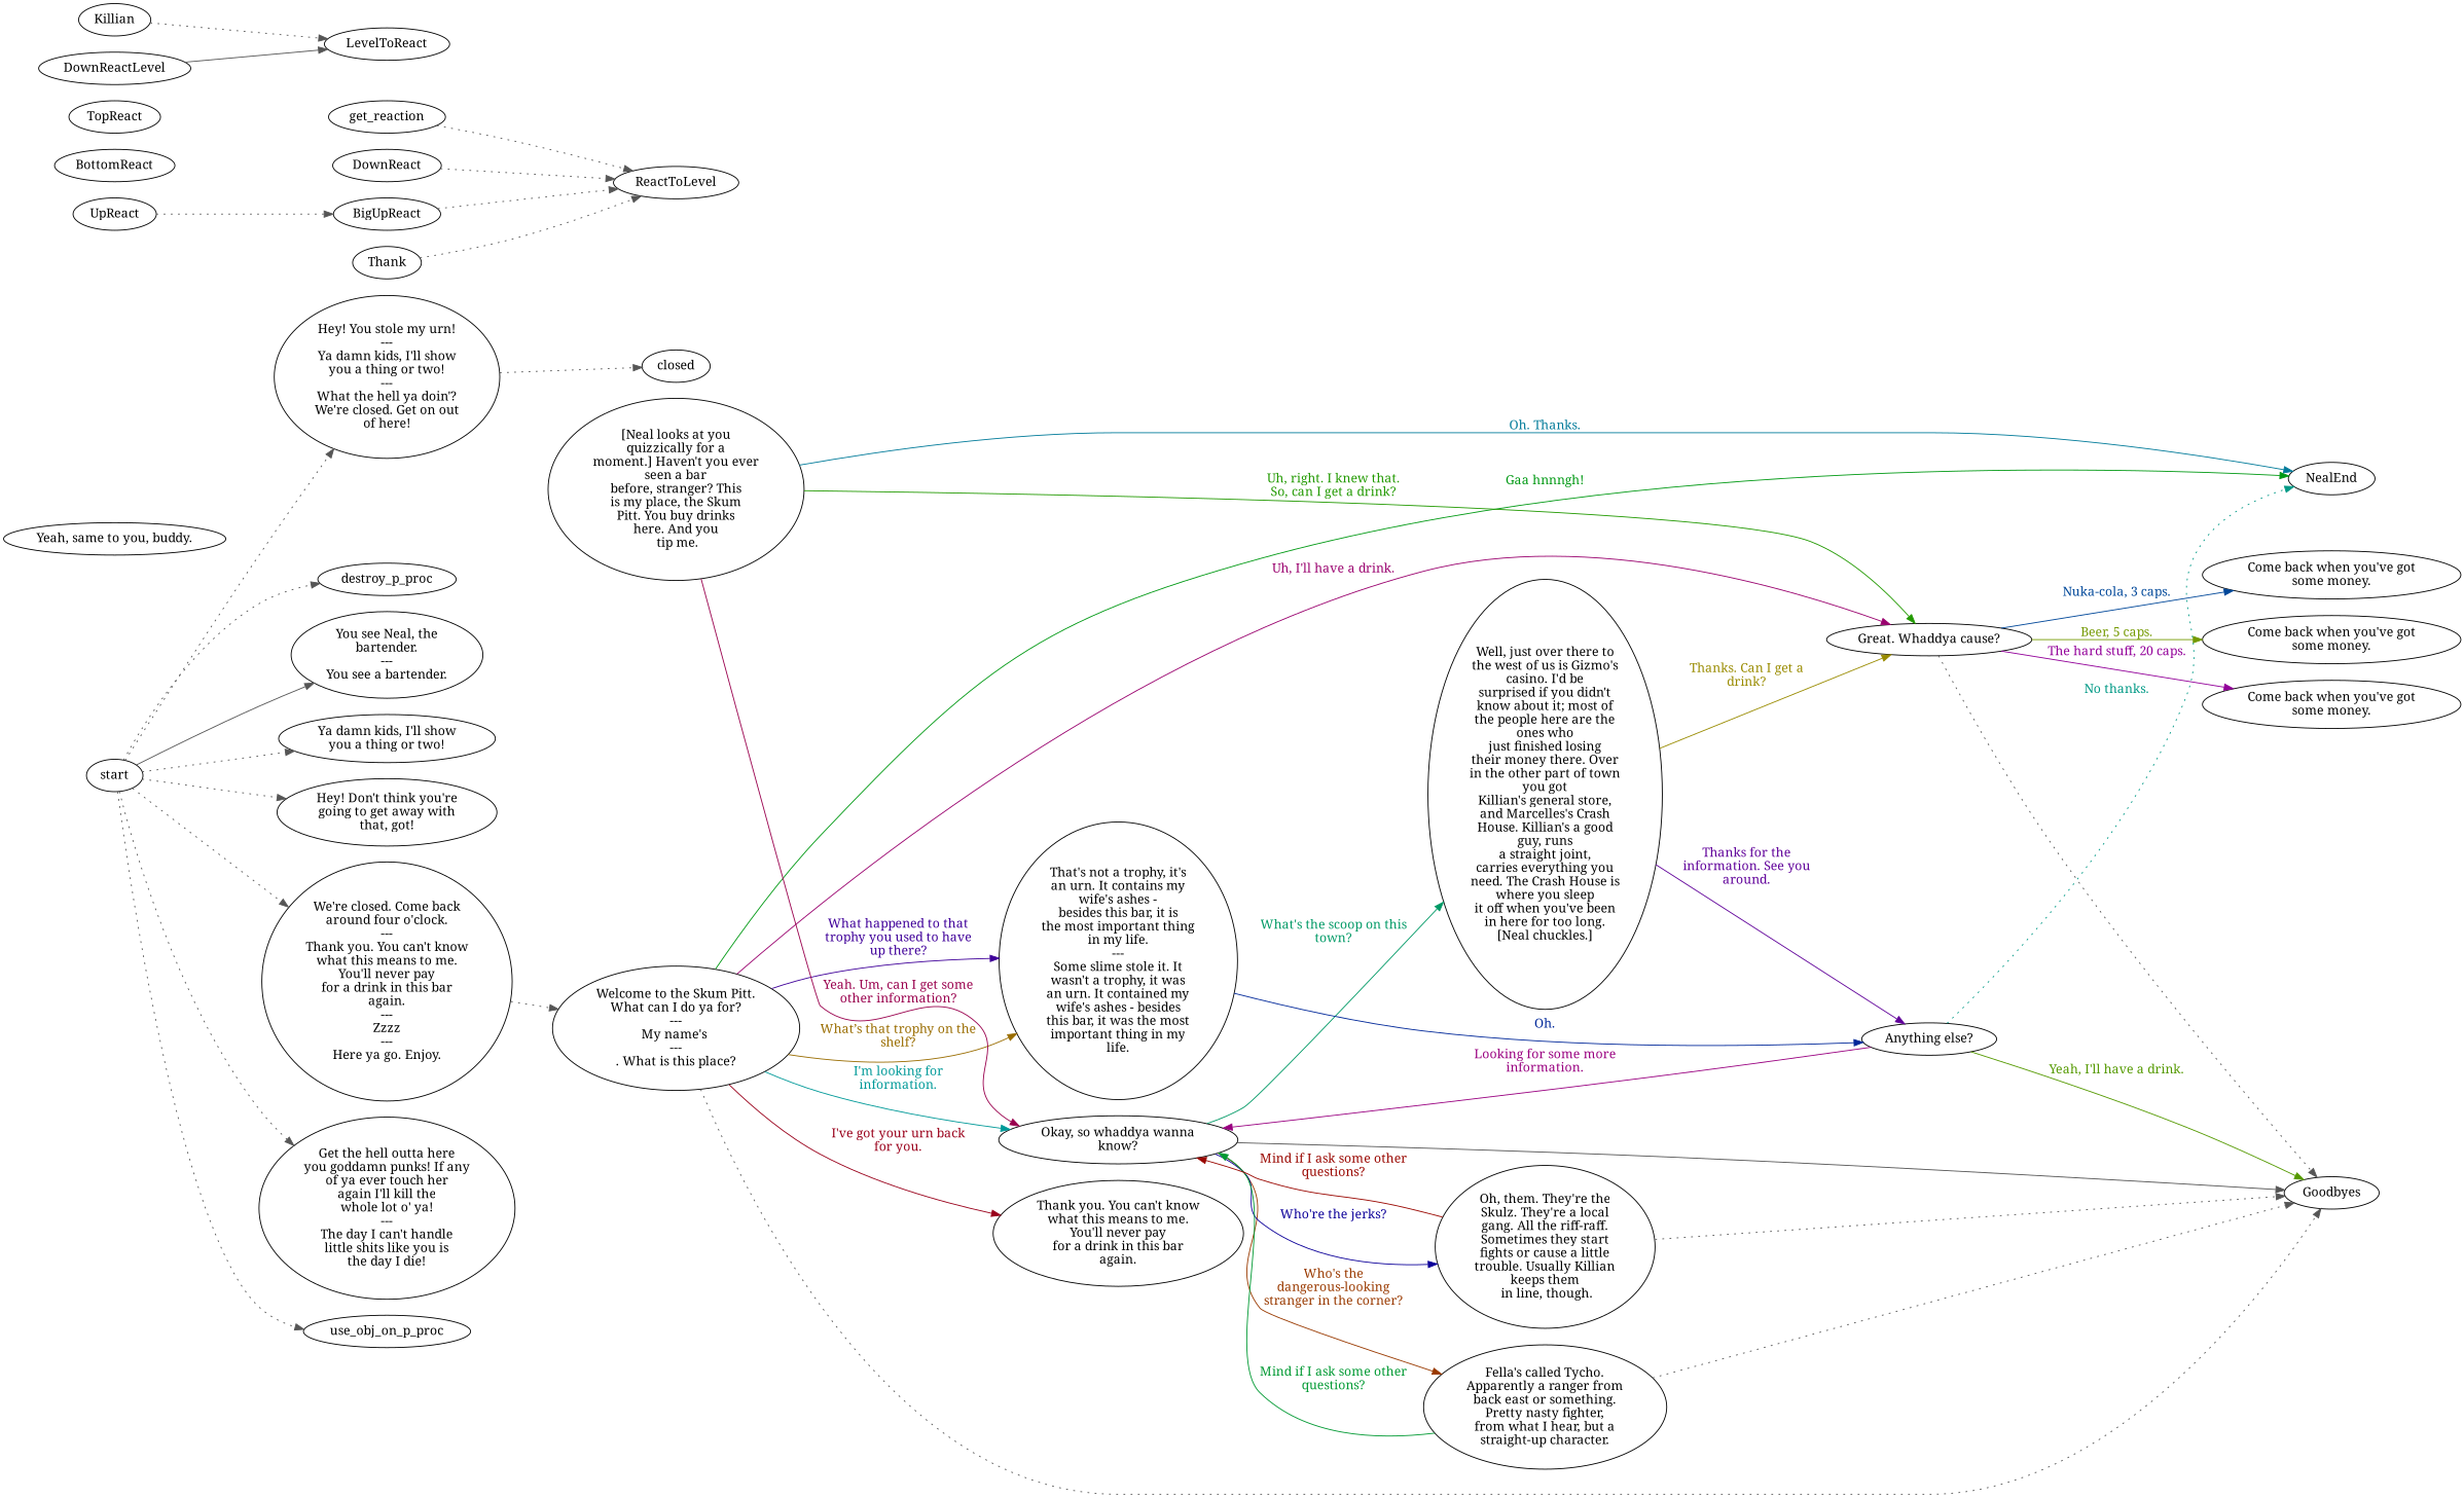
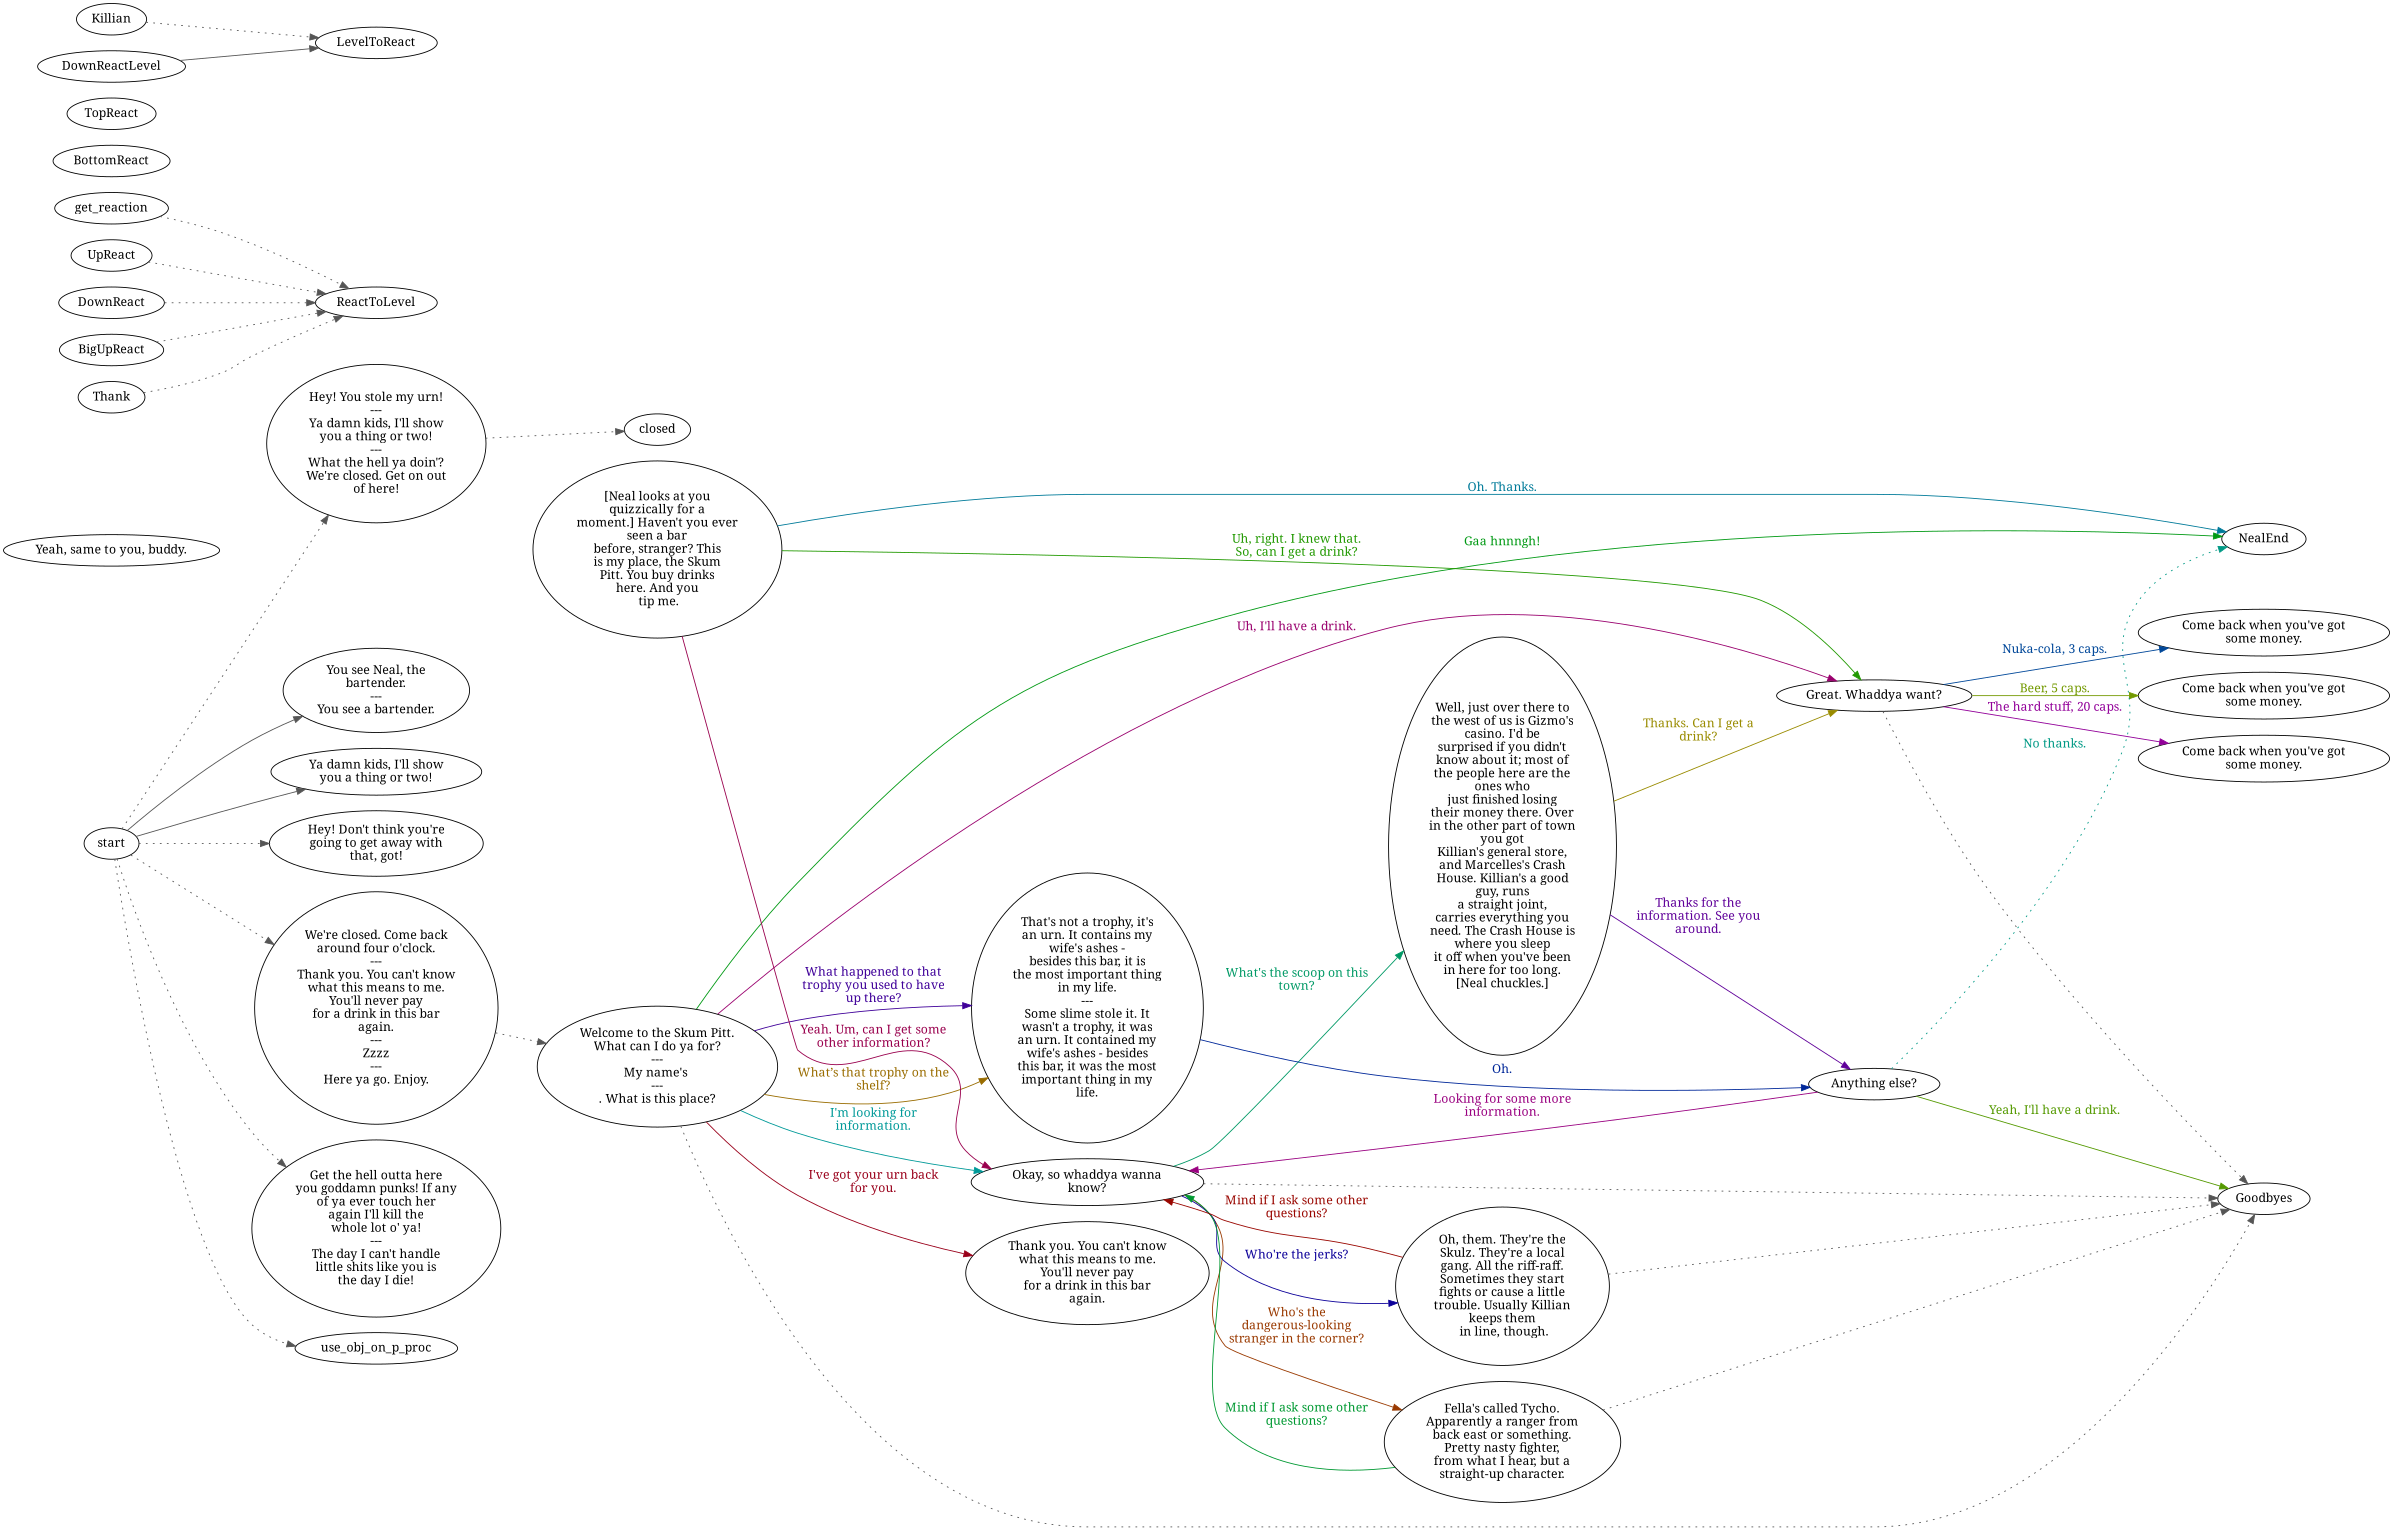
  digraph {
    fontname="Noto Serif"
    rankdir=LR
    node [color="#000000" fillcolor="#FFFFFF" fontname="Noto Serif" style=filled]
    edge [color="#555555" fontname="Noto Serif"]
    n1 [label="Hey! You stole my urn!\n---\nYa damn kids, I'll show\nyou a thing or two!\n---\nWhat the hell ya doin'?\nWe're closed. Get on out\nof here!"]
    start
-   destroy_p_proc
    n4 [label="You see Neal, the\nbartender.\n---\nYou see a bartender."]
    n5 [label="Ya damn kids, I'll show\nyou a thing or two!"]
    n6 [label="Hey! Don't think you're\ngoing to get away with\nthat, got!"]
    n7 [label="We're closed. Come back\naround four o'clock.\n---\nThank you. You can't know\nwhat this means to me.\nYou'll never pay\nfor a drink in this bar\nagain.\n---\nZzzz\n---\nHere ya go. Enjoy."]
    n8 [label="Get the hell outta here\nyou goddamn punks! If any\nof ya ever touch her\nagain I'll kill the\nwhole lot o' ya!\n---\nThe day I can't handle\nlittle shits like you is\nthe day I die!"]
    use_obj_on_p_proc
    n10 [label=closed]
    n11 [label="Welcome to the Skum Pitt.\nWhat can I do ya for?\n---\nMy name's \n---\n. What is this place?"]
    Goodbyes
-   n13 [label="Great. Whaddya cause?"]
+   n13 [label="Great. Whaddya want?"]
    n14 [label="Okay, so whaddya wanna\nknow?"]
    n15 [label="That's not a trophy, it's\nan urn. It contains my\nwife's ashes -\nbesides this bar, it is\nthe most important thing\nin my life.\n---\nSome slime stole it. It\nwasn't a trophy, it was\nan urn. It contained my\nwife's ashes - besides\nthis bar, it was the most\nimportant thing in my\nlife."]
    NealEnd
    n17 [label="Thank you. You can't know\nwhat this means to me.\nYou'll never pay\nfor a drink in this bar\nagain."]
    n18 [label="Come back when you've got\nsome money."]
    n19 [label="Come back when you've got\nsome money."]
    n20 [label="Come back when you've got\nsome money."]
    n21 [label="Well, just over there to\nthe west of us is Gizmo's\ncasino. I'd be\nsurprised if you didn't\nknow about it; most of\nthe people here are the\nones who\njust finished losing\ntheir money there. Over\nin the other part of town\nyou got\nKillian's general store,\nand Marcelles's Crash\nHouse. Killian's a good\nguy, runs\na straight joint,\ncarries everything you\nneed. The Crash House is\nwhere you sleep\nit off when you've been\nin here for too long.\n[Neal chuckles.]"]
    n22 [label="Fella's called Tycho.\nApparently a ranger from\nback east or something.\nPretty nasty fighter,\nfrom what I hear, but a\nstraight-up character."]
    n23 [label="Oh, them. They're the\nSkulz. They're a local\ngang. All the riff-raff.\nSometimes they start\nfights or cause a little\ntrouble. Usually Killian\nkeeps them\n in line, though."]
    n24 [label="Anything else?"]
    n25 [label="[Neal looks at you\nquizzically for a\nmoment.] Haven't you ever\nseen a bar\nbefore, stranger? This\nis my place, the Skum\nPitt. You buy drinks\nhere. And you\n tip me."]
    n26 [label="Yeah, same to you, buddy."]
    get_reaction
    ReactToLevel
    UpReact
    DownReact
    BottomReact
    TopReact
    BigUpReact
    n34 [label=Thank]
    n35 [label=Killian]
    LevelToReact
    DownReactLevel
    n1 -> n10 [style=dotted]
    start -> n1 [style=dotted]
-   start -> destroy_p_proc [style=dotted]
    start -> n4 [style=solid]
-   start -> n5 [style=dotted]
+   start -> n5 [style=solid]
    start -> n6 [style=dotted]
    start -> n7 [style=dotted]
    start -> n8 [style=dotted]
    start -> use_obj_on_p_proc [style=dotted]
    n7 -> n11 [style=dotted]
    n11 -> Goodbyes [style=dotted]
    n11 -> n13 [color="#99006D" fontcolor="#99006D" label="Uh, I'll have a drink."]
    n11 -> n14 [color="#009998" fontcolor="#009998" label="I'm looking for\ninformation."]
    n11 -> n15 [color="#996C00" fontcolor="#996C00" label="What’s that trophy on the\nshelf?"]
    n11 -> n15 [color="#3F0099" fontcolor="#3F0099" label="What happened to that\ntrophy you used to have\nup there?"]
    n11 -> NealEnd [color="#009913" fontcolor="#009913" label="Gaa hnnngh!"]
    n11 -> n17 [color="#99001A" fontcolor="#99001A" label="I've got your urn back\nfor you."]
    n13 -> Goodbyes [style=dotted]
    n13 -> n18 [color="#004799" fontcolor="#004799" label="Nuka-cola, 3 caps."]
    n13 -> n19 [color="#739900" fontcolor="#739900" label="Beer, 5 caps."]
    n13 -> n20 [color="#920099" fontcolor="#920099" label="The hard stuff, 20 caps."]
-   n14 -> Goodbyes [style=solid]
+   n14 -> Goodbyes [style=dotted]
    n14 -> n21 [color="#009965" fontcolor="#009965" label="What's the scoop on this\ntown?"]
    n14 -> n22 [color="#993900" fontcolor="#993900" label="Who's the\ndangerous-looking\nstranger in the corner?"]
    n14 -> n23 [color="#0C0099" fontcolor="#0C0099" label="Who're the jerks?"]
    n15 -> n24 [color="#002799" fontcolor="#002799" label="Oh."]
    n21 -> n13 [color="#998B00" fontcolor="#998B00" label="Thanks. Can I get a\ndrink?"]
    n21 -> n24 [color="#5F0099" fontcolor="#5F0099" label="Thanks for the\ninformation. See you\naround."]
    n22 -> Goodbyes [style=dotted]
    n22 -> n14 [color="#009932" fontcolor="#009932" label="Mind if I ask some other\nquestions?"]
    n23 -> Goodbyes [style=dotted]
    n23 -> n14 [color="#990600" fontcolor="#990600" label="Mind if I ask some other\nquestions?"]
    n24 -> Goodbyes [color="#549900" fontcolor="#549900" label="Yeah, I'll have a drink."]
    n24 -> n14 [color="#990080" fontcolor="#990080" label="Looking for some more\ninformation."]
    n24 -> NealEnd [color="#009985" fontcolor="#009985" label="No thanks." style=dotted]
    n25 -> n13 [color="#219900" fontcolor="#219900" label="Uh, right. I knew that.\nSo, can I get a drink?"]
    n25 -> n14 [color="#99004D" fontcolor="#99004D" label="Yeah. Um, can I get some\nother information?"]
    n25 -> NealEnd [color="#007A99" fontcolor="#007A99" label="Oh. Thanks."]
    get_reaction -> ReactToLevel [style=dotted]
-   UpReact -> BigUpReact [style=dotted]
+   UpReact -> ReactToLevel [style=dotted]
    DownReact -> ReactToLevel [style=dotted]
    BigUpReact -> ReactToLevel [style=dotted]
    n34 -> ReactToLevel [style=dotted]
    n35 -> LevelToReact [style=dotted]
    DownReactLevel -> LevelToReact [style=solid]
  }
